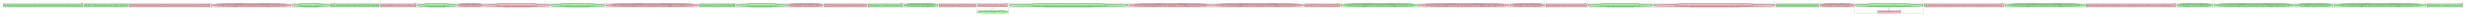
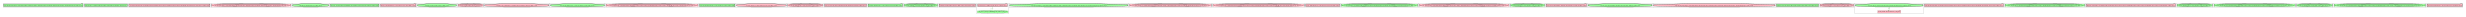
  digraph {
    fontname="PT Serif"
    node [fillcolor=palegreen fontname="PT Serif" fontsize=20 penwidth=3.0 shape=cylinder style=filled]
    edge [arrowhead=onormal color=forestgreen fontcolor=forestgreen fontname="PT Serif" style=dashed]
    n1 [label="[15/18]  %arrayidx16 = getelementptr inbounds [100 x double], [100 x double]* %arrayidx14, i64 0, i64 %idxprom15, !dbg !1325" shape=folder]
    n2 [label="[22/25]  %1 = load double, double* %arrayidx21, align 8, !dbg !1327" shape=box]
    n3 [fillcolor=lightpink label="[61/62]  %arrayidx14 = getelementptr inbounds [100 x [100 x double]], [100 x [100 x double]]* %arrayidx13, i64 0, i64 1, !dbg !1325" shape=box]
    n4 [fillcolor=lightpink label="[21/26]  %arrayidx21 = getelementptr inbounds [100 x double], [100 x double]* %arrayidx19, i64 0, i64 %idxprom20, !dbg !1327"]
    n5 [label="[80/81]  br label %for.inc, !dbg !1330" shape=octagon]
    n6 [label="[16/17]  store double 0.000000e+00, double* %arrayidx16, align 8, !dbg !1326" shape=box]
    n7 [fillcolor=lightpink label="[20/27]  %idxprom20 = sext i32 %ix.0 to i64, !dbg !1327" shape=folder]
    n8 [label="[84/85]  br label %for.cond1, !dbg !1314" shape=octagon]
    n9 [fillcolor=lightpink label="[50/51]  br label %for.inc27, !dbg !1335"]
    n10 [fillcolor=lightpink label="[23/24]  store double %1, double* %arrayidx26, align 8, !dbg !1329" shape=octagon]
    n11 [label="[67/72]  %idxprom17 = sext i32 %iz.0 to i64, !dbg !1327" shape=octagon]
    n12 [fillcolor=lightpink label="[68/71]  %arrayidx18 = getelementptr inbounds [100 x [100 x [100 x double]]], [100 x [100 x [100 x double]]]* %x1, i64 0, i64 %idxprom17, !dbg !1327"]
    n13 [label="[73/74]  %idxprom22 = sext i32 %iz.0 to i64, !dbg !1328" shape=box]
-   n14 [label="[75/78]  %cmp = icmp slt i32 %iz.0, 100, !dbg !1310" shape=octagon]
+   n14 [fillcolor=lightpink label="[75/78]  %cmp = icmp slt i32 %iz.0, 100, !dbg !1310" shape=octagon]
    n15 [fillcolor=lightpink label="[59/64]  %idxprom12 = sext i32 %iz.0 to i64, !dbg !1325"]
    n16 [fillcolor=lightpink label="[76/77]  br i1 %cmp, label %for.body, label %for.end29, !dbg !1311" shape=box]
    n17 [label="[53/58]  %idxprom7 = sext i32 %iz.0 to i64, !dbg !1323" shape=folder]
    n18 [label="[32/35]  %cmp2 = icmp slt i32 %ix.0, 100, !dbg !1319"]
    n19 [fillcolor=lightpink label="[38/39]  br label %for.cond1, !dbg !1332, !llvm.loop !1333" shape=box]
    n20 [fillcolor=lightpink label="[0/37]  %inc = add nsw i32 %ix.0, 1, !dbg !1331" shape=folder]
    n21 [label="[1/36]  %ix.0 = phi i32 [ 0, %for.body ], [ %inc, %for.inc ], !dbg !1317" fontsize="" penwidth=""]
    n22 [label="[3/6]  %arrayidx11 = getelementptr inbounds [100 x double], [100 x double]* %arrayidx9, i64 0, i64 %idxprom10, !dbg !1323" shape=octagon]
    n23 [fillcolor=lightpink label="[69/70]  %arrayidx19 = getelementptr inbounds [100 x [100 x double]], [100 x [100 x double]]* %arrayidx18, i64 0, i64 99, !dbg !1327"]
    n24 [fillcolor=lightpink label="[60/63]  %arrayidx13 = getelementptr inbounds [100 x [100 x [100 x double]]], [100 x [100 x [100 x double]]]* %y, i64 0, i64 %idxprom12, !dbg !1325"]
    n25 [fillcolor=lightpink label="[2/7]  %idxprom10 = sext i32 %ix.0 to i64, !dbg !1323" shape=box]
    n26 [label="[9/12]  %arrayidx6 = getelementptr inbounds [100 x double], [100 x double]* %arrayidx4, i64 0, i64 %idxprom5, !dbg !1321"]
    n27 [fillcolor=lightpink label="[54/57]  %arrayidx8 = getelementptr inbounds [100 x [100 x [100 x double]]], [100 x [100 x [100 x double]]]* %y, i64 0, i64 %idxprom7, !dbg !1323"]
-   n28 [fillcolor=lightpink label="[8/13]  %idxprom5 = sext i32 %ix.0 to i64, !dbg !1321"]
+   n28 [label="[8/13]  %idxprom5 = sext i32 %ix.0 to i64, !dbg !1321"]
    n29 [fillcolor=lightpink label="[4/5]  store double %0, double* %arrayidx11, align 8, !dbg !1324" shape=folder]
    n30 [label="[10/11]  %0 = load double, double* %arrayidx6, align 8, !dbg !1321" shape=octagon]
    n31 [fillcolor=lightpink label="[29/30]  %arrayidx26 = getelementptr inbounds [100 x double], [100 x double]* %arrayidx24, i64 0, i64 %idxprom25, !dbg !1328" shape=octagon]
    n32 [label="[33/34]  br i1 %cmp2, label %for.body3, label %for.end, !dbg !1320" shape=box]
    n33 [fillcolor=lightpink label="[48/49]  %idxprom = sext i32 %iz.0 to i64, !dbg !1321"]
    n34 [label="[52/79]  %iz.0 = phi i32 [ 0, %entry ], [ %inc28, %for.inc27 ], !dbg !1308" shape=octagon]
    n35 [fillcolor=lightpink label="[65/66]  %inc28 = add nsw i32 %iz.0, 1, !dbg !1336" shape=folder fontsize="" penwidth=""]
    n36 [fillcolor=lightpink label="[45/46]  %arrayidx4 = getelementptr inbounds [100 x [100 x double]], [100 x [100 x double]]* %arrayidx, i64 0, i64 0, !dbg !1321" shape=folder]
    n37 [label="[55/56]  %arrayidx9 = getelementptr inbounds [100 x [100 x double]], [100 x [100 x double]]* %arrayidx8, i64 0, i64 0, !dbg !1323"]
    n38 [fillcolor=lightpink label="[44/47]  %arrayidx = getelementptr inbounds [100 x [100 x [100 x double]]], [100 x [100 x [100 x double]]]* %x1, i64 0, i64 %idxprom, !dbg !1321" shape=folder]
    n39 [label="[14/19]  %idxprom15 = sext i32 %ix.0 to i64, !dbg !1325"]
    n40 [label="[40/41]  %arrayidx24 = getelementptr inbounds [100 x [100 x double]], [100 x [100 x double]]* %arrayidx23, i64 0, i64 2, !dbg !1328"]
    n41 [label="[82/83]  br label %for.cond, !dbg !1337, !llvm.loop !1338"]
    n42 [label="[42/43]  %arrayidx23 = getelementptr inbounds [100 x [100 x [100 x double]]], [100 x [100 x [100 x double]]]* %y, i64 0, i64 %idxprom22, !dbg !1328"]
-   n43 [label="[28/31]  %idxprom25 = sext i32 %ix.0 to i64, !dbg !1328" shape=folder]
+   n43 [fillcolor=lightpink label="[28/31]  %idxprom25 = sext i32 %ix.0 to i64, !dbg !1328" shape=folder]
    subgraph cluster_1 {
      n1
    }
    subgraph cluster_2 {
      n2
    }
    subgraph cluster_3 {
      n3
    }
    subgraph cluster_4 {
      n4
    }
    subgraph cluster_5 {
      n5
    }
    subgraph cluster_6 {
      n6
    }
    subgraph cluster_7 {
      n7
    }
    subgraph cluster_8 {
      n8
    }
    subgraph cluster_9 {
      n9
    }
    subgraph cluster_10 {
      n10
    }
    subgraph cluster_11 {
      n11
    }
    subgraph cluster_12 {
      n12
    }
    subgraph cluster_13 {
      n13
    }
    subgraph cluster_14 {
      n14
    }
    subgraph cluster_15 {
      n15
    }
    subgraph cluster_16 {
      n16
    }
    subgraph cluster_17 {
      n17
    }
    subgraph cluster_18 {
      n18
    }
    subgraph cluster_19 {
      n19
    }
    subgraph cluster_20 {
      n20
      n21
    }
    subgraph cluster_21 {
      n22
    }
    subgraph cluster_22 {
      n23
    }
    subgraph cluster_23 {
      n24
    }
    subgraph cluster_24 {
      n25
    }
    subgraph cluster_25 {
      n26
    }
    subgraph cluster_26 {
      n27
    }
    subgraph cluster_27 {
      n28
    }
    subgraph cluster_28 {
      n29
    }
    subgraph cluster_29 {
      n30
    }
    subgraph cluster_30 {
      n31
    }
    subgraph cluster_31 {
      n32
    }
    subgraph cluster_32 {
      n33
    }
    subgraph cluster_33 {
      n34
      n35
    }
    subgraph cluster_34 {
      n36
    }
    subgraph cluster_35 {
      n37
    }
    subgraph cluster_36 {
      n38
    }
    subgraph cluster_37 {
      n39
    }
    subgraph cluster_38 {
      n40
    }
    subgraph cluster_39 {
      n41
    }
    subgraph cluster_40 {
      n42
    }
    subgraph cluster_41 {
      n43
    }
    n20 -> n21 [label=T]
    n21 -> n20 [label=T style=solid]
    n34 -> n35 [arrowhead=dot label=T]
    n35 -> n34 [label=T style=solid]
  }
